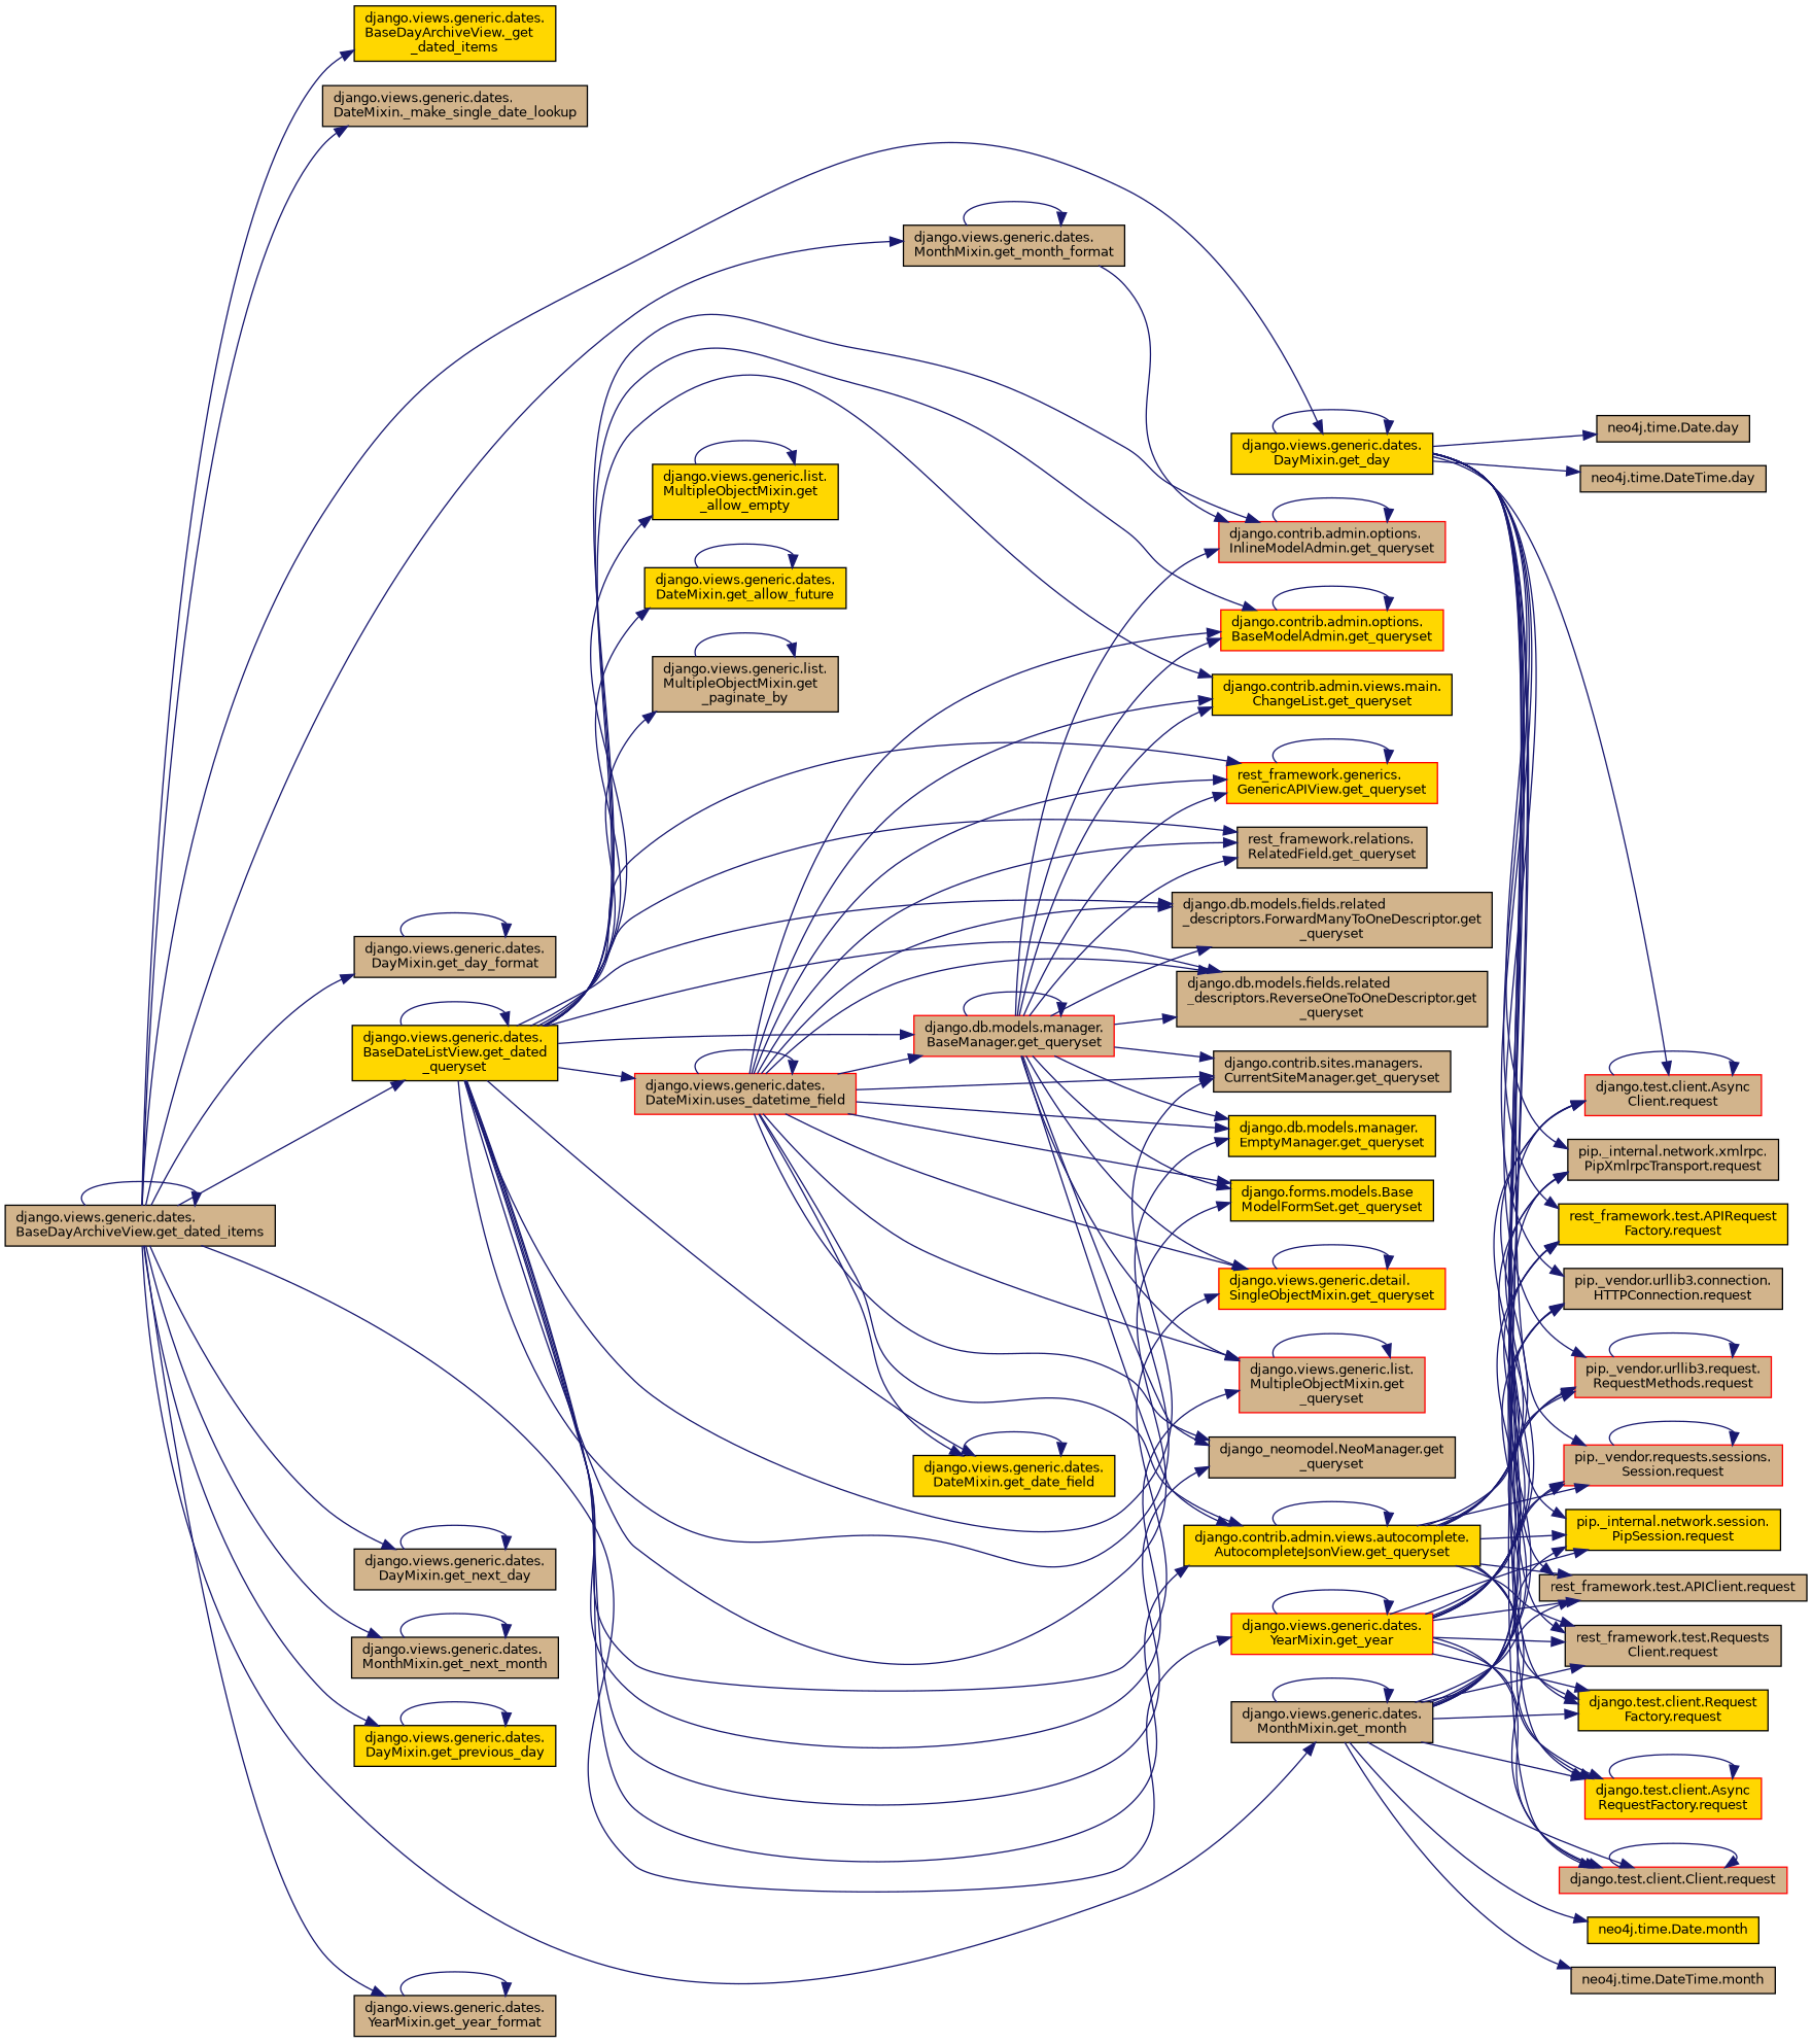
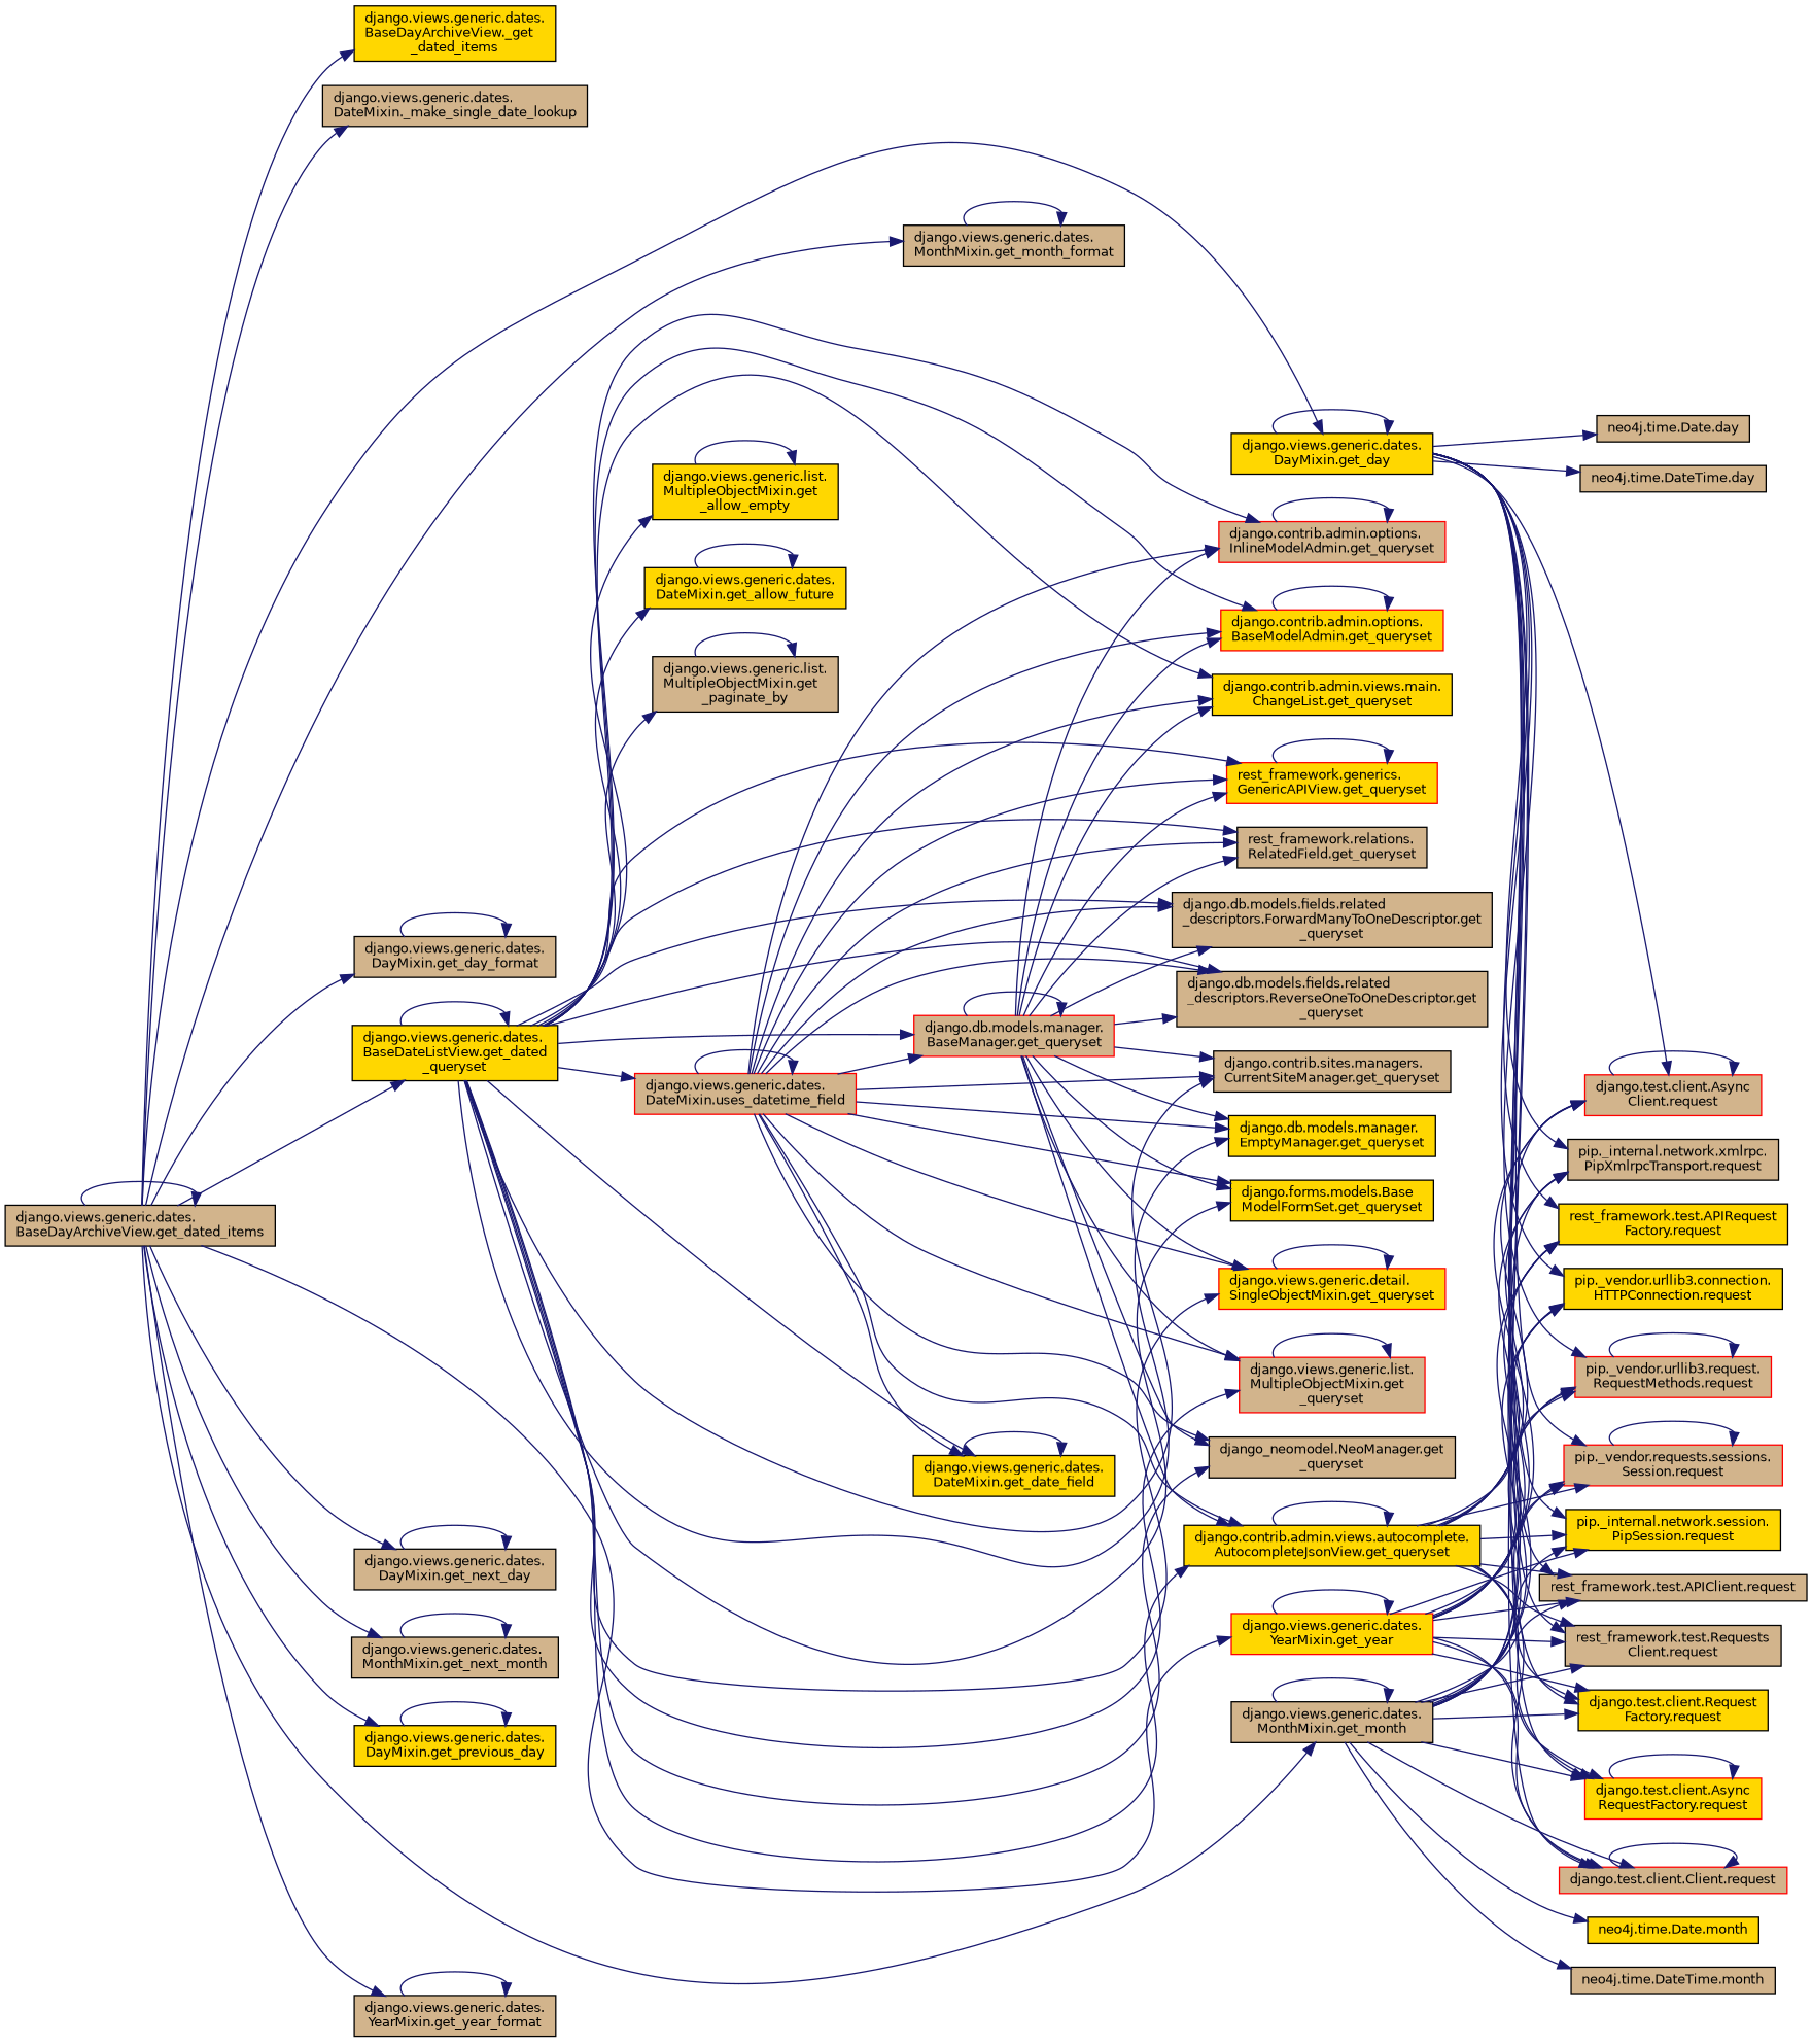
  digraph {
    rankdir=LR
    node [color=black fillcolor=tan fontname=Helvetica fontsize=10 shape=record style=filled]
    edge [color=midnightblue fontname=Helvetica fontsize=10 labelfontname=Helvetica labelfontsize=10 style=solid]
    n1 [fontcolor=black height=0.2 label="django.views.generic.dates.\lBaseDayArchiveView.get_dated_items" width=0.4]
    n2 [fillcolor=gold height=0.2 label="django.views.generic.dates.\lBaseDayArchiveView._get\l_dated_items" width=0.4]
    n3 [height=0.2 label="django.views.generic.dates.\lDateMixin._make_single_date_lookup" width=0.4]
    n4 [fillcolor=gold height=0.2 label="django.views.generic.dates.\lBaseDateListView.get_dated\l_queryset" width=0.4]
    n5 [fillcolor=gold height=0.2 label="django.views.generic.dates.\lDayMixin.get_day" width=0.4]
    n6 [height=0.2 label="django.views.generic.dates.\lDayMixin.get_day_format" width=0.4]
    n7 [height=0.2 label="django.views.generic.dates.\lMonthMixin.get_month" width=0.4]
    n8 [height=0.2 label="django.views.generic.dates.\lMonthMixin.get_month_format" width=0.4]
    n9 [height=0.2 label="django.views.generic.dates.\lDayMixin.get_next_day" width=0.4]
    n10 [height=0.2 label="django.views.generic.dates.\lMonthMixin.get_next_month" width=0.4]
    n11 [fillcolor=gold height=0.2 label="django.views.generic.dates.\lDayMixin.get_previous_day" width=0.4]
    n12 [color=red fillcolor=gold height=0.2 label="django.views.generic.dates.\lYearMixin.get_year" width=0.4]
    n13 [height=0.2 label="django.views.generic.dates.\lYearMixin.get_year_format" width=0.4]
    n14 [fillcolor=gold height=0.2 label="django.views.generic.list.\lMultipleObjectMixin.get\l_allow_empty" width=0.4]
    n15 [fillcolor=gold height=0.2 label="django.views.generic.dates.\lDateMixin.get_allow_future" width=0.4]
    n16 [fillcolor=gold height=0.2 label="django.views.generic.dates.\lDateMixin.get_date_field" width=0.4]
    n17 [height=0.2 label="django.views.generic.list.\lMultipleObjectMixin.get\l_paginate_by" width=0.4]
    n18 [fillcolor=gold height=0.2 label="django.contrib.admin.views.autocomplete.\lAutocompleteJsonView.get_queryset" width=0.4]
    n19 [height=0.2 label="django.contrib.sites.managers.\lCurrentSiteManager.get_queryset" width=0.4]
    n20 [color=red height=0.2 label="django.db.models.manager.\lBaseManager.get_queryset" width=0.4]
    n21 [fillcolor=gold height=0.2 label="django.db.models.manager.\lEmptyManager.get_queryset" width=0.4]
    n22 [fillcolor=gold height=0.2 label="django.forms.models.Base\lModelFormSet.get_queryset" width=0.4]
    n23 [color=red fillcolor=gold height=0.2 label="django.views.generic.detail.\lSingleObjectMixin.get_queryset" width=0.4]
    n24 [color=red height=0.2 label="django.views.generic.list.\lMultipleObjectMixin.get\l_queryset" width=0.4]
    n25 [height=0.2 label="django_neomodel.NeoManager.get\l_queryset" width=0.4]
    n26 [color=red fillcolor=gold height=0.2 label="rest_framework.generics.\lGenericAPIView.get_queryset" width=0.4]
    n27 [height=0.2 label="rest_framework.relations.\lRelatedField.get_queryset" width=0.4]
    n28 [height=0.2 label="django.db.models.fields.related\l_descriptors.ForwardManyToOneDescriptor.get\l_queryset" width=0.4]
    n29 [height=0.2 label="django.db.models.fields.related\l_descriptors.ReverseOneToOneDescriptor.get\l_queryset" width=0.4]
    n30 [color=red fillcolor=gold height=0.2 label="django.contrib.admin.options.\lBaseModelAdmin.get_queryset" width=0.4]
    n31 [color=red height=0.2 label="django.contrib.admin.options.\lInlineModelAdmin.get_queryset" width=0.4]
    n32 [fillcolor=gold height=0.2 label="django.contrib.admin.views.main.\lChangeList.get_queryset" width=0.4]
    n33 [color=red height=0.2 label="django.views.generic.dates.\lDateMixin.uses_datetime_field" width=0.4]
    n34 [fillcolor=gold height=0.2 label="django.test.client.Request\lFactory.request" width=0.4]
    n35 [color=red fillcolor=gold height=0.2 label="django.test.client.Async\lRequestFactory.request" width=0.4]
    n36 [color=red height=0.2 label="django.test.client.Client.request" width=0.4]
    n37 [color=red height=0.2 label="django.test.client.Async\lClient.request" width=0.4]
    n38 [height=0.2 label="pip._internal.network.xmlrpc.\lPipXmlrpcTransport.request" width=0.4]
    n39 [fillcolor=gold height=0.2 label="rest_framework.test.APIRequest\lFactory.request" width=0.4]
-   n40 [height=0.2 label="pip._vendor.urllib3.connection.\lHTTPConnection.request" width=0.4]
+   n40 [fillcolor=gold height=0.2 label="pip._vendor.urllib3.connection.\lHTTPConnection.request" width=0.4]
    n41 [color=red height=0.2 label="pip._vendor.urllib3.request.\lRequestMethods.request" width=0.4]
    n42 [color=red height=0.2 label="pip._vendor.requests.sessions.\lSession.request" width=0.4]
    n43 [fillcolor=gold height=0.2 label="pip._internal.network.session.\lPipSession.request" width=0.4]
    n44 [height=0.2 label="rest_framework.test.APIClient.request" width=0.4]
    n45 [height=0.2 label="rest_framework.test.Requests\lClient.request" width=0.4]
    n46 [height=0.2 label="neo4j.time.Date.day" width=0.4]
    n47 [height=0.2 label="neo4j.time.DateTime.day" width=0.4]
    n48 [fillcolor=gold height=0.2 label="neo4j.time.Date.month" width=0.4]
    n49 [height=0.2 label="neo4j.time.DateTime.month" width=0.4]
    n1 -> n1
    n1 -> n2
    n1 -> n3
    n1 -> n4
    n1 -> n5
    n1 -> n6
    n1 -> n7
    n1 -> n8
    n1 -> n9
    n1 -> n10
    n1 -> n11
    n1 -> n12
    n1 -> n13
    n4 -> n4
    n4 -> n14
    n4 -> n15
    n4 -> n16
    n4 -> n17
    n4 -> n18
    n4 -> n19
    n4 -> n20
    n4 -> n21
    n4 -> n22
    n4 -> n23
    n4 -> n24
    n4 -> n25
    n4 -> n26
    n4 -> n27
    n4 -> n28
    n4 -> n29
    n4 -> n30
    n4 -> n31
    n4 -> n32
    n4 -> n33
    n5 -> n5
    n5 -> n34
    n5 -> n35
    n5 -> n36
    n5 -> n37
    n5 -> n38
    n5 -> n39
    n5 -> n40
    n5 -> n41
    n5 -> n42
    n5 -> n43
    n5 -> n44
    n5 -> n45
    n5 -> n46
    n5 -> n47
    n6 -> n6
    n7 -> n7
    n7 -> n34
    n7 -> n35
    n7 -> n36
    n7 -> n37
    n7 -> n38
    n7 -> n39
    n7 -> n40
    n7 -> n41
    n7 -> n42
    n7 -> n43
    n7 -> n44
    n7 -> n45
    n7 -> n48
    n7 -> n49
    n8 -> n8
    n9 -> n9
    n10 -> n10
    n11 -> n11
    n12 -> n12
    n12 -> n34
    n12 -> n35
    n12 -> n36
    n12 -> n37
    n12 -> n38
    n12 -> n39
    n12 -> n40
    n12 -> n41
    n12 -> n42
    n12 -> n43
    n12 -> n44
    n12 -> n45
    n13 -> n13
    n14 -> n14
    n15 -> n15
    n16 -> n16
    n17 -> n17
    n18 -> n18
    n18 -> n34
    n18 -> n35
    n18 -> n36
    n18 -> n37
    n18 -> n38
    n18 -> n39
    n18 -> n40
    n18 -> n41
    n18 -> n42
    n18 -> n43
    n18 -> n44
    n18 -> n45
    n20 -> n18
    n20 -> n19
    n20 -> n20
    n20 -> n21
    n20 -> n22
    n20 -> n23
    n20 -> n24
    n20 -> n25
    n20 -> n26
    n20 -> n27
    n20 -> n28
    n20 -> n29
    n20 -> n30
    n20 -> n31
    n20 -> n32
    n23 -> n23
    n24 -> n24
    n26 -> n26
    n30 -> n30
    n31 -> n31
    n33 -> n16
    n33 -> n18
    n33 -> n19
    n33 -> n20
    n33 -> n21
    n33 -> n22
    n33 -> n23
    n33 -> n24
    n33 -> n25
    n33 -> n26
    n33 -> n27
    n33 -> n28
    n33 -> n29
    n33 -> n30
-   n8 -> n31
+   n33 -> n31
    n33 -> n32
    n33 -> n33
    n35 -> n35
    n36 -> n36
    n37 -> n37
    n41 -> n41
    n42 -> n42
  }
